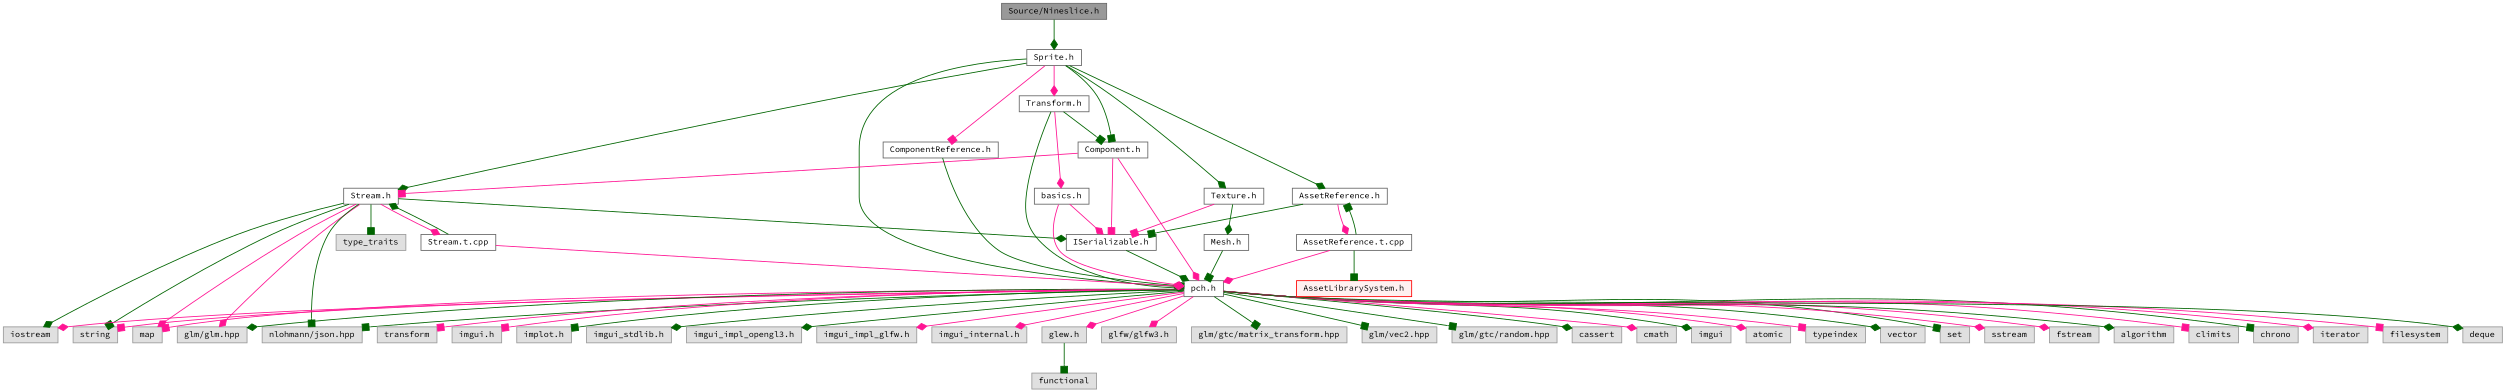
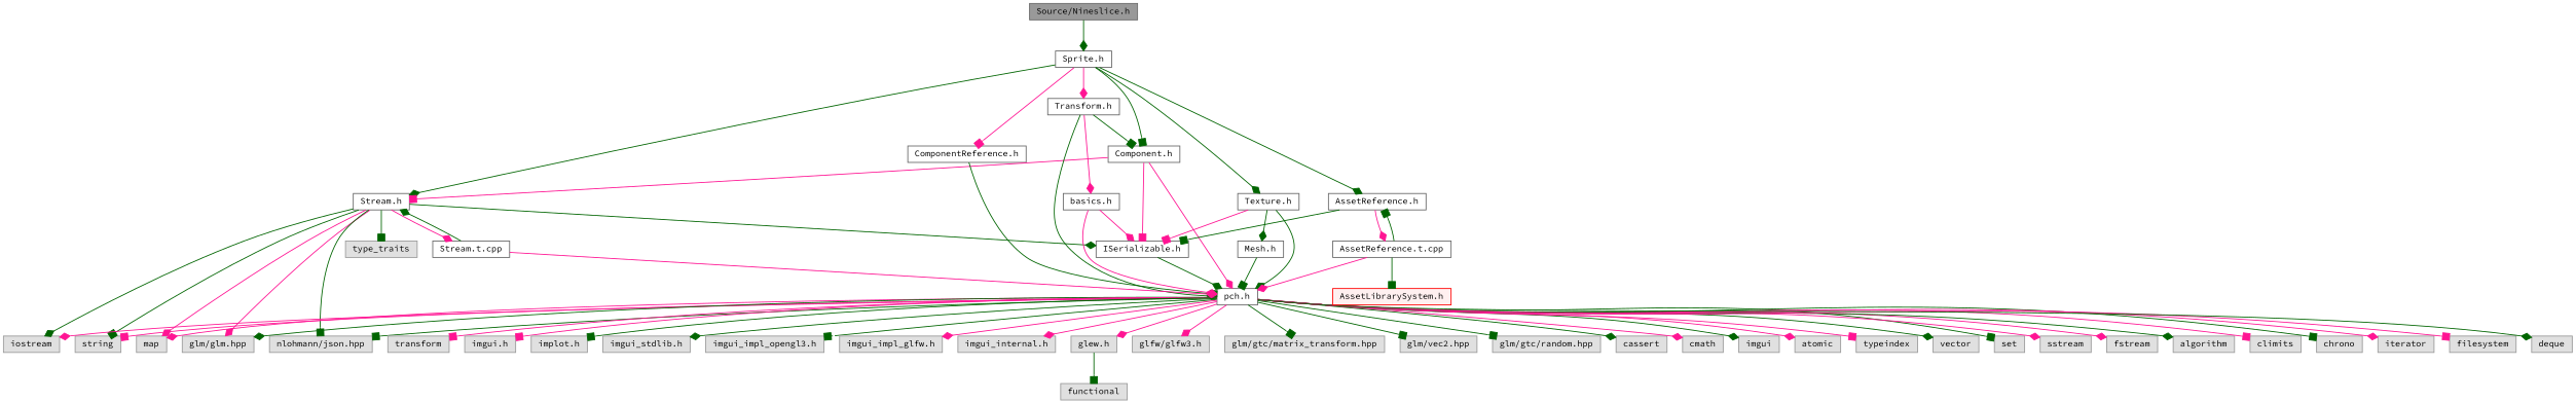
  digraph {
    fontname="Source Code Pro"
    node [color=grey60 fillcolor="#E0E0E0" fontname="Source Code Pro" fontsize=10 shape=box style=filled]
    edge [arrowhead=diamond color=darkgreen fontname="Source Code Pro" fontsize=10 labelfontname=Helvetica labelfontsize=10 style=solid]
    n1 [color=gray40 fillcolor=grey60 fontcolor=black height=0.2 label="Source/Nineslice.h" width=0.4]
    n2 [color=grey40 fillcolor=white height=0.2 label="Sprite.h" width=0.4]
    n3 [color=grey40 fillcolor=white height=0.2 label="Component.h" width=0.4]
    n4 [color=grey40 fillcolor=white height=0.2 label="Stream.h" width=0.4]
    n5 [color=grey40 fillcolor=white height=0.2 label="ComponentReference.h" width=0.4]
    n6 [color=grey40 fillcolor=white height=0.2 label="Transform.h" width=0.4]
    n7 [color=grey40 fillcolor=white height=0.2 label="AssetReference.h" width=0.4]
    n8 [color=grey40 fillcolor=white height=0.2 label="Texture.h" width=0.4]
    n9 [color=grey40 fillcolor=white height=0.2 label="pch.h" width=0.4]
    n10 [color=grey40 fillcolor=white height=0.2 label="ISerializable.h" width=0.4]
    n11 [height=0.2 label=iostream width=0.4]
    n12 [height=0.2 label=string width=0.4]
    n13 [height=0.2 label=map width=0.4]
    n14 [height=0.2 label="glm/glm.hpp" width=0.4]
    n15 [height=0.2 label="nlohmann/json.hpp" width=0.4]
    n16 [height=0.2 label=type_traits width=0.4]
    n17 [color=grey40 fillcolor=white height=0.2 label="Stream.t.cpp" width=0.4]
    n18 [color=grey40 fillcolor=white height=0.2 label="basics.h" width=0.4]
    n19 [color=grey40 fillcolor=white height=0.2 label="AssetReference.t.cpp" width=0.4]
    n20 [color=grey40 fillcolor=white height=0.2 label="Mesh.h" width=0.4]
    n21 [height=0.2 label=cassert width=0.4]
    n22 [height=0.2 label=cmath width=0.4]
    n23 [height=0.2 label=imgui width=0.4]
    n24 [height=0.2 label=atomic width=0.4]
    n25 [height=0.2 label=typeindex width=0.4]
    n26 [height=0.2 label=vector width=0.4]
    n27 [height=0.2 label=set width=0.4]
    n28 [height=0.2 label=sstream width=0.4]
    n29 [height=0.2 label=fstream width=0.4]
    n30 [height=0.2 label=algorithm width=0.4]
    n31 [height=0.2 label=climits width=0.4]
    n32 [height=0.2 label=chrono width=0.4]
    n33 [height=0.2 label=iterator width=0.4]
    n34 [height=0.2 label=filesystem width=0.4]
    n35 [height=0.2 label=deque width=0.4]
    n36 [height=0.2 label=transform width=0.4]
    n37 [height=0.2 label="imgui.h" width=0.4]
    n38 [height=0.2 label="implot.h" width=0.4]
    n39 [height=0.2 label="imgui_stdlib.h" width=0.4]
    n40 [height=0.2 label="imgui_impl_opengl3.h" width=0.4]
    n41 [height=0.2 label="imgui_impl_glfw.h" width=0.4]
    n42 [height=0.2 label="imgui_internal.h" width=0.4]
    n43 [height=0.2 label="glew.h" width=0.4]
    n44 [height=0.2 label="glfw/glfw3.h" width=0.4]
    n45 [height=0.2 label="glm/gtc/matrix_transform.hpp" width=0.4]
    n46 [height=0.2 label="glm/vec2.hpp" width=0.4]
    n47 [height=0.2 label="glm/gtc/random.hpp" width=0.4]
    n48 [height=0.2 label=functional width=0.4]
    n49 [color=red fillcolor="#FFF0F0" height=0.2 label="AssetLibrarySystem.h" width=0.4]
    n1 -> n2
    n2 -> n3 [arrowhead=box]
    n2 -> n4
    n2 -> n5 [arrowhead=box color=deeppink]
    n2 -> n6 [color=deeppink]
    n2 -> n7
    n2 -> n8
    n3 -> n4 [arrowhead=box color=deeppink]
    n3 -> n9 [color=deeppink]
    n3 -> n10 [arrowhead=box color=deeppink]
    n4 -> n10
    n4 -> n11
    n4 -> n12 [arrowhead=box]
    n4 -> n13 [color=deeppink]
    n4 -> n14 [color=deeppink]
    n4 -> n15 [arrowhead=box]
    n4 -> n16 [arrowhead=box]
    n4 -> n17 [color=deeppink]
    n5 -> n9 [arrowhead=box]
    n6 -> n3 [arrowhead=box]
    n6 -> n9
    n6 -> n18 [color=deeppink]
    n7 -> n10 [arrowhead=box]
    n7 -> n19 [color=deeppink]
-   n2 -> n9
+   n8 -> n9
    n8 -> n10 [arrowhead=box color=deeppink]
    n8 -> n20
    n9 -> n11 [color=deeppink]
    n9 -> n12 [arrowhead=box color=deeppink]
-   n9 -> n13 [arrowhead=box color=deeppink]
+   n9 -> n13 [color=deeppink]
    n9 -> n14
    n9 -> n15 [arrowhead=box]
    n9 -> n21
    n9 -> n22 [color=deeppink]
    n9 -> n23
    n9 -> n24 [color=deeppink]
    n9 -> n25 [arrowhead=box color=deeppink]
    n9 -> n26
    n9 -> n27 [arrowhead=box]
    n9 -> n28 [color=deeppink]
    n9 -> n29 [color=deeppink]
    n9 -> n30
    n9 -> n31 [arrowhead=box color=deeppink]
    n9 -> n32 [arrowhead=box]
    n9 -> n33 [color=deeppink]
    n9 -> n34 [arrowhead=box color=deeppink]
    n9 -> n35
    n9 -> n36 [arrowhead=box color=deeppink]
    n9 -> n37 [arrowhead=box color=deeppink]
    n9 -> n38 [arrowhead=box]
    n9 -> n39
-   n9 -> n40
+   n9 -> n40 [arrowhead=box]
    n9 -> n41 [color=deeppink]
    n9 -> n42 [color=deeppink]
    n9 -> n43 [color=deeppink]
    n9 -> n44 [color=deeppink]
    n9 -> n45 [arrowhead=box]
    n9 -> n46 [arrowhead=box]
    n9 -> n47 [arrowhead=box]
    n10 -> n9
    n17 -> n4
    n17 -> n9 [color=deeppink]
    n18 -> n9 [color=deeppink]
    n18 -> n10 [color=deeppink]
    n19 -> n7 [arrowhead=box]
    n19 -> n9 [color=deeppink]
    n19 -> n49 [arrowhead=box]
    n20 -> n9 [arrowhead=box]
    n43 -> n48 [arrowhead=box]
  }
